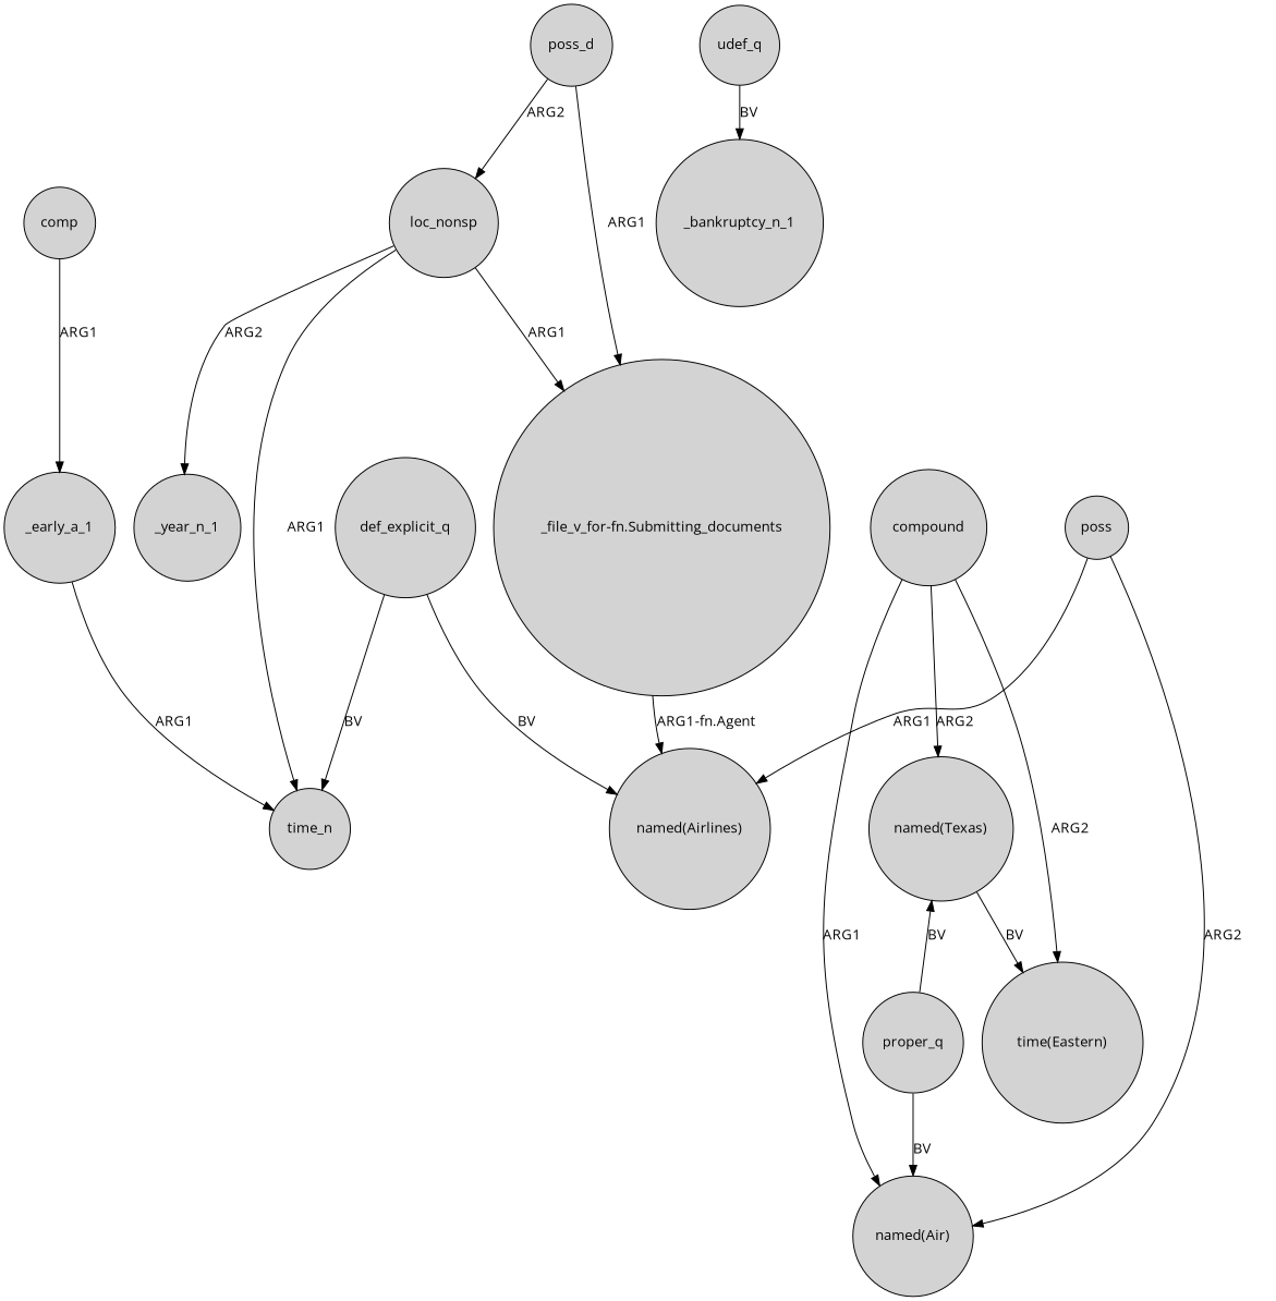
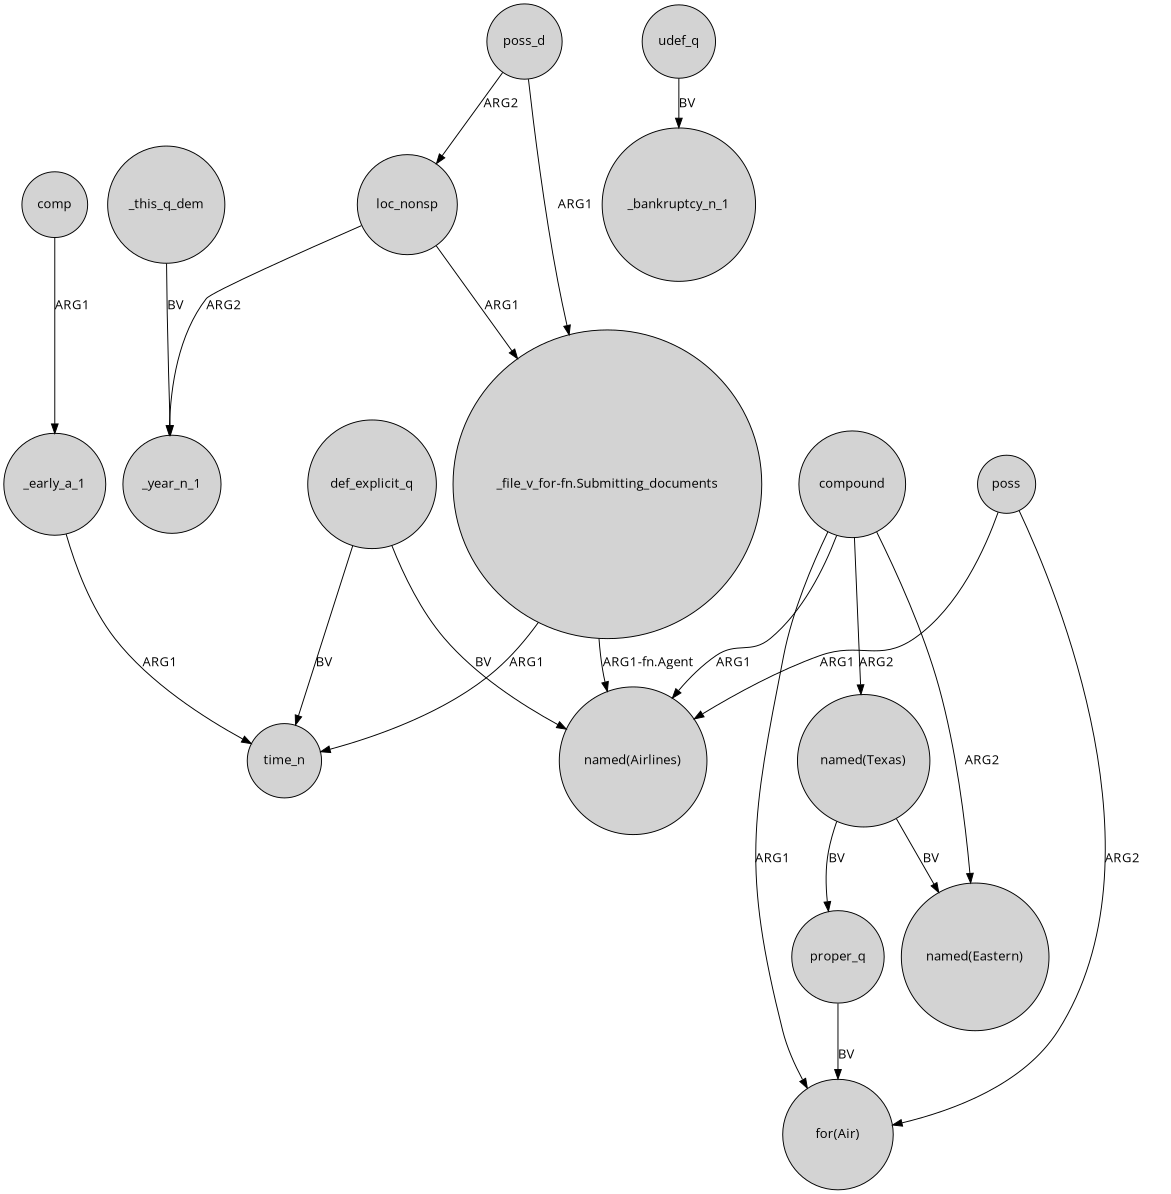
  digraph {
    fontname="Open Sans"
    node [fontname="Open Sans" shape=circle style=filled]
    edge [fontname="Open Sans"]
    n1 [label=poss_d]
    loc_nonsp
    "_file_v_for-fn.Submitting_documents"
    time_n
    _year_n_1
    "named(Airlines)"
    udef_q
    _bankruptcy_n_1
    def_explicit_q
    proper_q
-   "named(Air)"
+   "named(Air)" [label="for(Air)"]
    "named(Texas)"
-   "named(Eastern)" [label="time(Eastern)"]
+   "named(Eastern)"
    compound
    poss
    _early_a_1
    comp
+   _this_q_dem
    n1 -> loc_nonsp [label=ARG2]
    n1 -> "_file_v_for-fn.Submitting_documents" [label=ARG1]
    loc_nonsp -> "_file_v_for-fn.Submitting_documents" [label=ARG1]
-   loc_nonsp -> time_n [label=ARG1]
+   "_file_v_for-fn.Submitting_documents" -> time_n [label=ARG1]
    loc_nonsp -> _year_n_1 [label=ARG2]
    "_file_v_for-fn.Submitting_documents" -> "named(Airlines)" [label="ARG1-fn.Agent"]
    udef_q -> _bankruptcy_n_1 [label=BV]
    def_explicit_q -> time_n [label=BV]
    def_explicit_q -> "named(Airlines)" [label=BV]
    proper_q -> "named(Air)" [label=BV]
-   proper_q -> "named(Texas)" [label=BV]
+   "named(Texas)" -> proper_q [label=BV]
    "named(Texas)" -> "named(Eastern)" [label=BV]
+   compound -> "named(Airlines)" [label=ARG1]
    compound -> "named(Air)" [label=ARG1]
    compound -> "named(Texas)" [label=ARG2]
    compound -> "named(Eastern)" [label=ARG2]
    poss -> "named(Airlines)" [label=ARG1]
    poss -> "named(Air)" [label=ARG2]
    _early_a_1 -> time_n [label=ARG1]
    comp -> _early_a_1 [label=ARG1]
+   _this_q_dem -> _year_n_1 [label=BV]
  }
